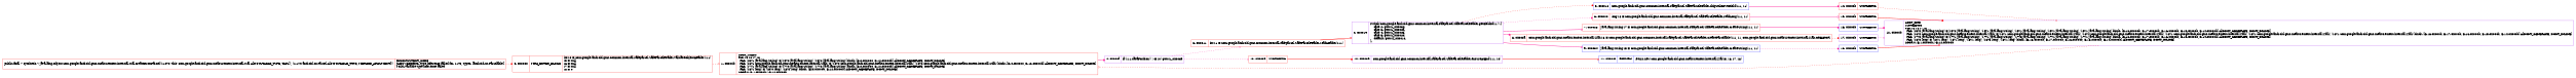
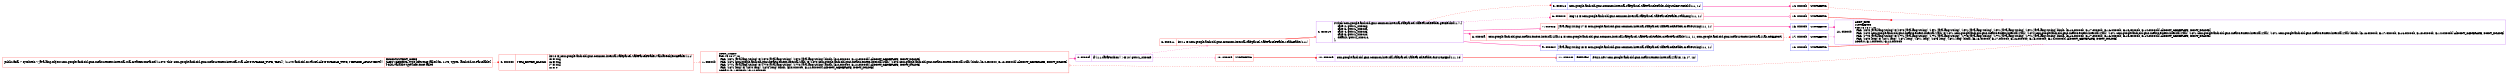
  digraph {
    rankdir=LR
    node [color=red shape=record]
    edge [arrowhead=odot color=deeppink style=bold]
    n1 [label="{0\:\ 0x0000|MTH_ENTER_BLOCK\l|int r0 = com.google.android.gms.common.internal.safeparcel.SafeParcelReader.validateObjectHeader(r11)\lr5 = null\lr6 = null\lr7 = null\lr8 = 0\l}"]
    n2 [label="{1\:\ 0x000b|LOOP_START\lPHI: r5 r6 r7 r8 \l  PHI: (r5v1 java.lang.String) = (r5v0 java.lang.String), (r5v2 java.lang.String) binds: [B:0:0x0000, B:12:0x000b] A[DONT_GENERATE, DONT_INLINE]\l  PHI: (r6v1 com.google.android.gms.measurement.internal.zzah) = (r6v0 com.google.android.gms.measurement.internal.zzah), (r6v2 com.google.android.gms.measurement.internal.zzah) binds: [B:0:0x0000, B:12:0x000b] A[DONT_GENERATE, DONT_INLINE]\l  PHI: (r7v1 java.lang.String) = (r7v0 java.lang.String), (r7v2 java.lang.String) binds: [B:0:0x0000, B:12:0x000b] A[DONT_GENERATE, DONT_INLINE]\l  PHI: (r8v1 long) = (r8v0 long), (r8v2 long) binds: [B:0:0x0000, B:12:0x000b] A[DONT_GENERATE, DONT_INLINE]\lLOOP:0: B:1:0x000b\-\>B:12:0x000b\l}"]
    n3 [color=purple label="{2\:\ 0x000f|if (r11.dataPosition() \>= r0) goto L_0x0039\l}"]
    n4 [label="{3\:\ 0x0011|int r1 = com.google.android.gms.common.internal.safeparcel.SafeParcelReader.readHeader(r11)\l}"]
    n5 [label="{13\:\ 0x0039|SYNTHETIC\l}"]
    n6 [color=purple label="{4\:\ 0x0019|switch(com.google.android.gms.common.internal.safeparcel.SafeParcelReader.getFieldId(r1)) \{\l    case 2: goto L_0x0034;\l    case 3: goto L_0x002a;\l    case 4: goto L_0x0025;\l    case 5: goto L_0x0020;\l    default: goto L_0x001c;\l\}\l}"]
    n7 [color=purple label="{10\:\ 0x0039|com.google.android.gms.common.internal.safeparcel.SafeParcelReader.ensureAtEnd(r11, r0)\l}"]
    n8 [color=blue label="{5\:\ 0x001c|com.google.android.gms.common.internal.safeparcel.SafeParcelReader.skipUnknownField(r11, r1)\l}"]
    n9 [label="{6\:\ 0x0020|long r8 = com.google.android.gms.common.internal.safeparcel.SafeParcelReader.readLong(r11, r1)\l}"]
    n10 [label="{7\:\ 0x0025|java.lang.String r7 = com.google.android.gms.common.internal.safeparcel.SafeParcelReader.createString(r11, r1)\l}"]
    n11 [label="{8\:\ 0x002a|com.google.android.gms.measurement.internal.zzah r6 = com.google.android.gms.common.internal.safeparcel.SafeParcelReader.createParcelable(r11, r1, com.google.android.gms.measurement.internal.zzah.CREATOR)\l}"]
    n12 [color=blue label="{9\:\ 0x0034|java.lang.String r5 = com.google.android.gms.common.internal.safeparcel.SafeParcelReader.createString(r11, r1)\l}"]
    n13 [label="{14\:\ 0x000b|SYNTHETIC\l}"]
    n14 [label="{15\:\ 0x000b|SYNTHETIC\l}"]
    n15 [color=blue label="{16\:\ 0x000b|SYNTHETIC\l}"]
    n16 [color=purple label="{17\:\ 0x000b|SYNTHETIC\l}"]
    n17 [color=blue label="{18\:\ 0x000b|SYNTHETIC\l}"]
    n18 [color=purple label="{12\:\ 0x000b|LOOP_END\lSYNTHETIC\lPHI: r5 r6 r7 r8 \l  PHI: (r5v2 java.lang.String) = (r5v3 java.lang.String), (r5v1 java.lang.String), (r5v1 java.lang.String), (r5v1 java.lang.String), (r5v1 java.lang.String) binds: [B:18:0x000b, B:17:0x000b, B:16:0x000b, B:15:0x000b, B:14:0x000b] A[DONT_GENERATE, DONT_INLINE]\l  PHI: (r6v2 com.google.android.gms.measurement.internal.zzah) = (r6v1 com.google.android.gms.measurement.internal.zzah), (r6v4 com.google.android.gms.measurement.internal.zzah), (r6v1 com.google.android.gms.measurement.internal.zzah), (r6v1 com.google.android.gms.measurement.internal.zzah), (r6v1 com.google.android.gms.measurement.internal.zzah) binds: [B:18:0x000b, B:17:0x000b, B:16:0x000b, B:15:0x000b, B:14:0x000b] A[DONT_GENERATE, DONT_INLINE]\l  PHI: (r7v2 java.lang.String) = (r7v1 java.lang.String), (r7v1 java.lang.String), (r7v3 java.lang.String), (r7v1 java.lang.String), (r7v1 java.lang.String) binds: [B:18:0x000b, B:17:0x000b, B:16:0x000b, B:15:0x000b, B:14:0x000b] A[DONT_GENERATE, DONT_INLINE]\l  PHI: (r8v2 long) = (r8v1 long), (r8v1 long), (r8v1 long), (r8v3 long), (r8v1 long) binds: [B:18:0x000b, B:17:0x000b, B:16:0x000b, B:15:0x000b, B:14:0x000b] A[DONT_GENERATE, DONT_INLINE]\lLOOP:0: B:1:0x000b\-\>B:12:0x000b\l}"]
    n19 [color=blue label="{11\:\ 0x0042|RETURN\l|return new com.google.android.gms.measurement.internal.zzai(r5, r6, r7, r8)\l}"]
    n20 [label="{public final \/* synthetic *\/ java.lang.Object com.google.android.gms.measurement.internal.zzal.createFromParcel((r10v0 'this' com.google.android.gms.measurement.internal.zzal A[IMMUTABLE_TYPE, THIS]), (r11v0 android.os.Parcel A[IMMUTABLE_TYPE, METHOD_ARGUMENT]))  | INCONSISTENT_CODE\lJADX WARNING: type inference failed for: r1v3, types: [android.os.Parcelable]\lMulti\-variable type inference failed\l}"]
    n1 -> n2 [color=red style=dashed]
    n2 -> n3 [arrowhead=dot]
    n3 -> n4 [style=dashed]
    n3 -> n5 [style=dashed]
    n4 -> n6 [color=red]
    n5 -> n7 [arrowhead=dot color=red]
    n6 -> n8 [arrowhead=dot color=red style=dashed]
    n6 -> n9 [arrowhead=dot style=dashed]
    n6 -> n10
    n6 -> n11 [arrowhead=dot]
    n6 -> n12
    n7 -> n19 [color=red]
    n8 -> n13 [arrowhead=dot]
    n9 -> n14
    n10 -> n15 [arrowhead=dot]
    n11 -> n16 [arrowhead=dot color=red style=dashed]
-   n12 -> n17 [arrowhead=dot style=dashed]
    n13 -> n18 [color=red style=dashed]
    n14 -> n18 [arrowhead=dot color=red]
    n15 -> n18 [arrowhead=dot]
    n16 -> n18 [style=dashed]
    n17 -> n18 [color=red]
    n18 -> n2 [color=red style=dashed]
    n20 -> n1 [arrowhead=dot color=red style=dashed]
  }
